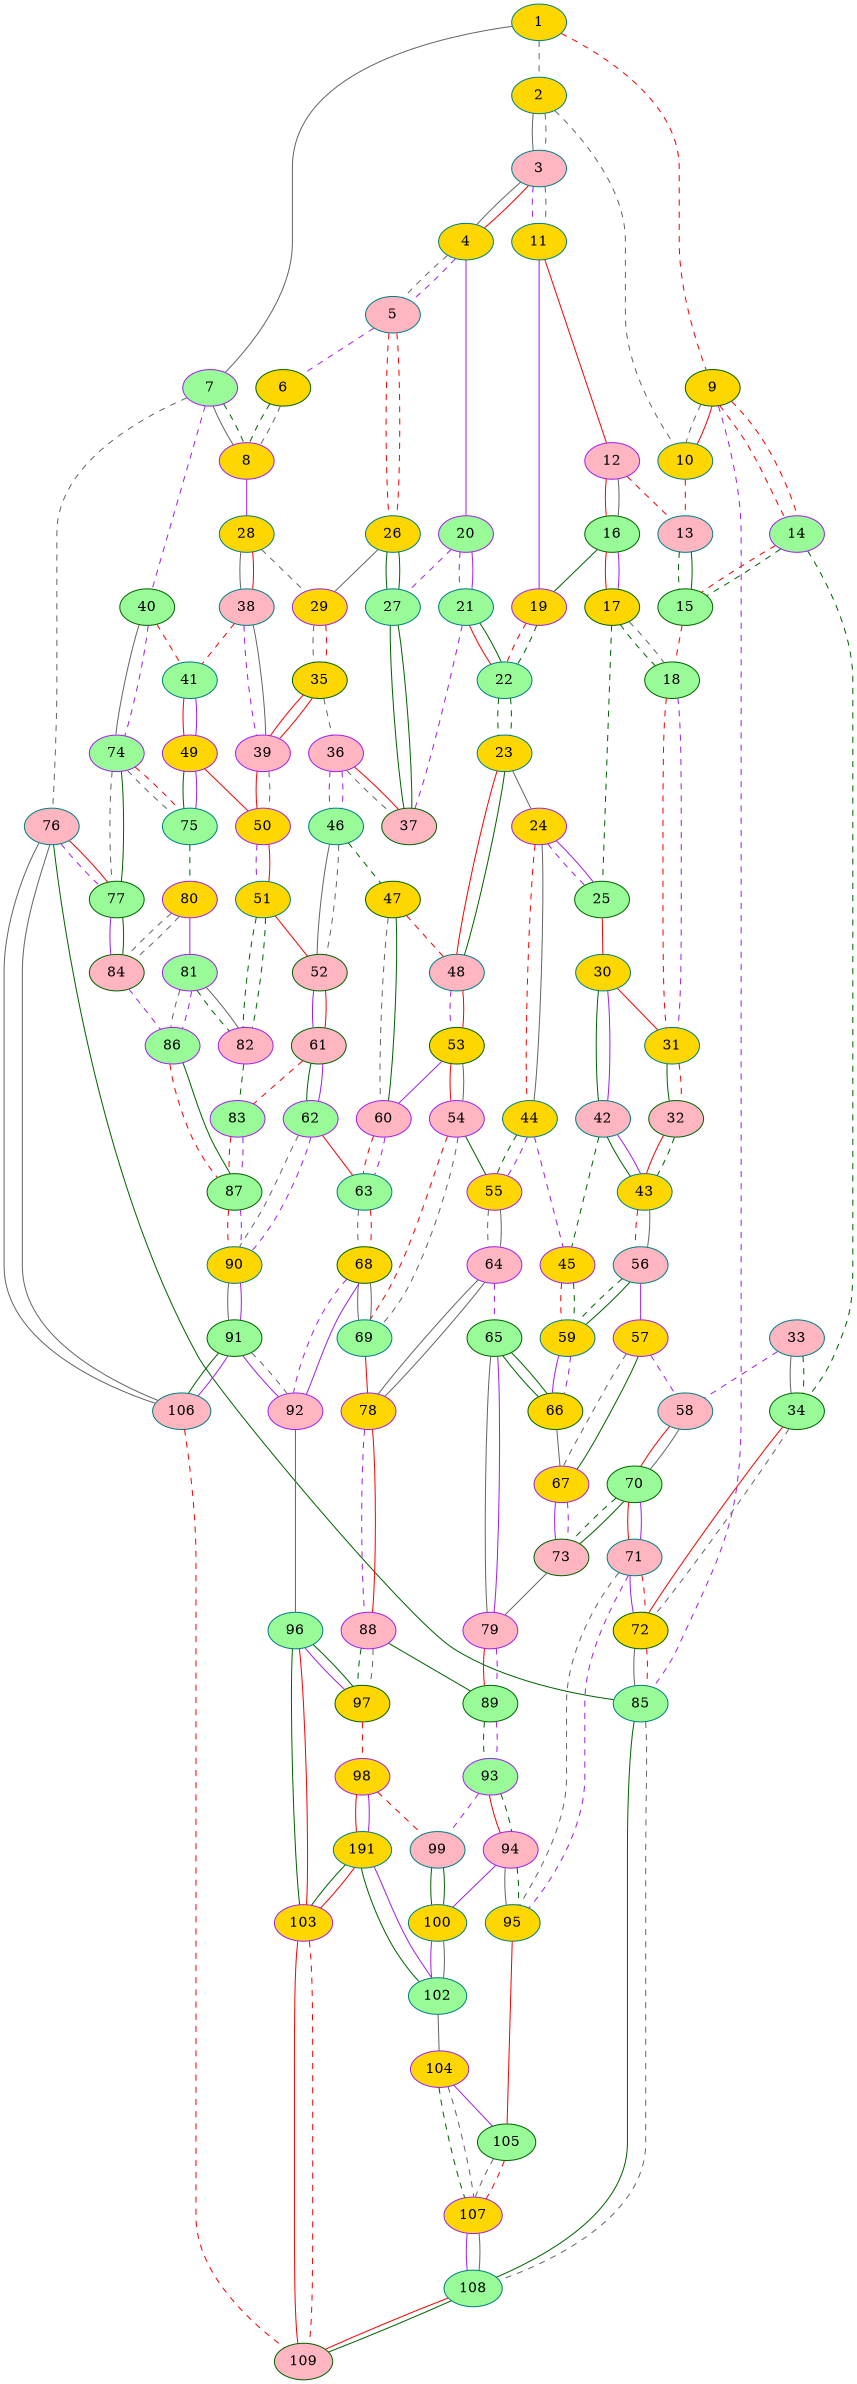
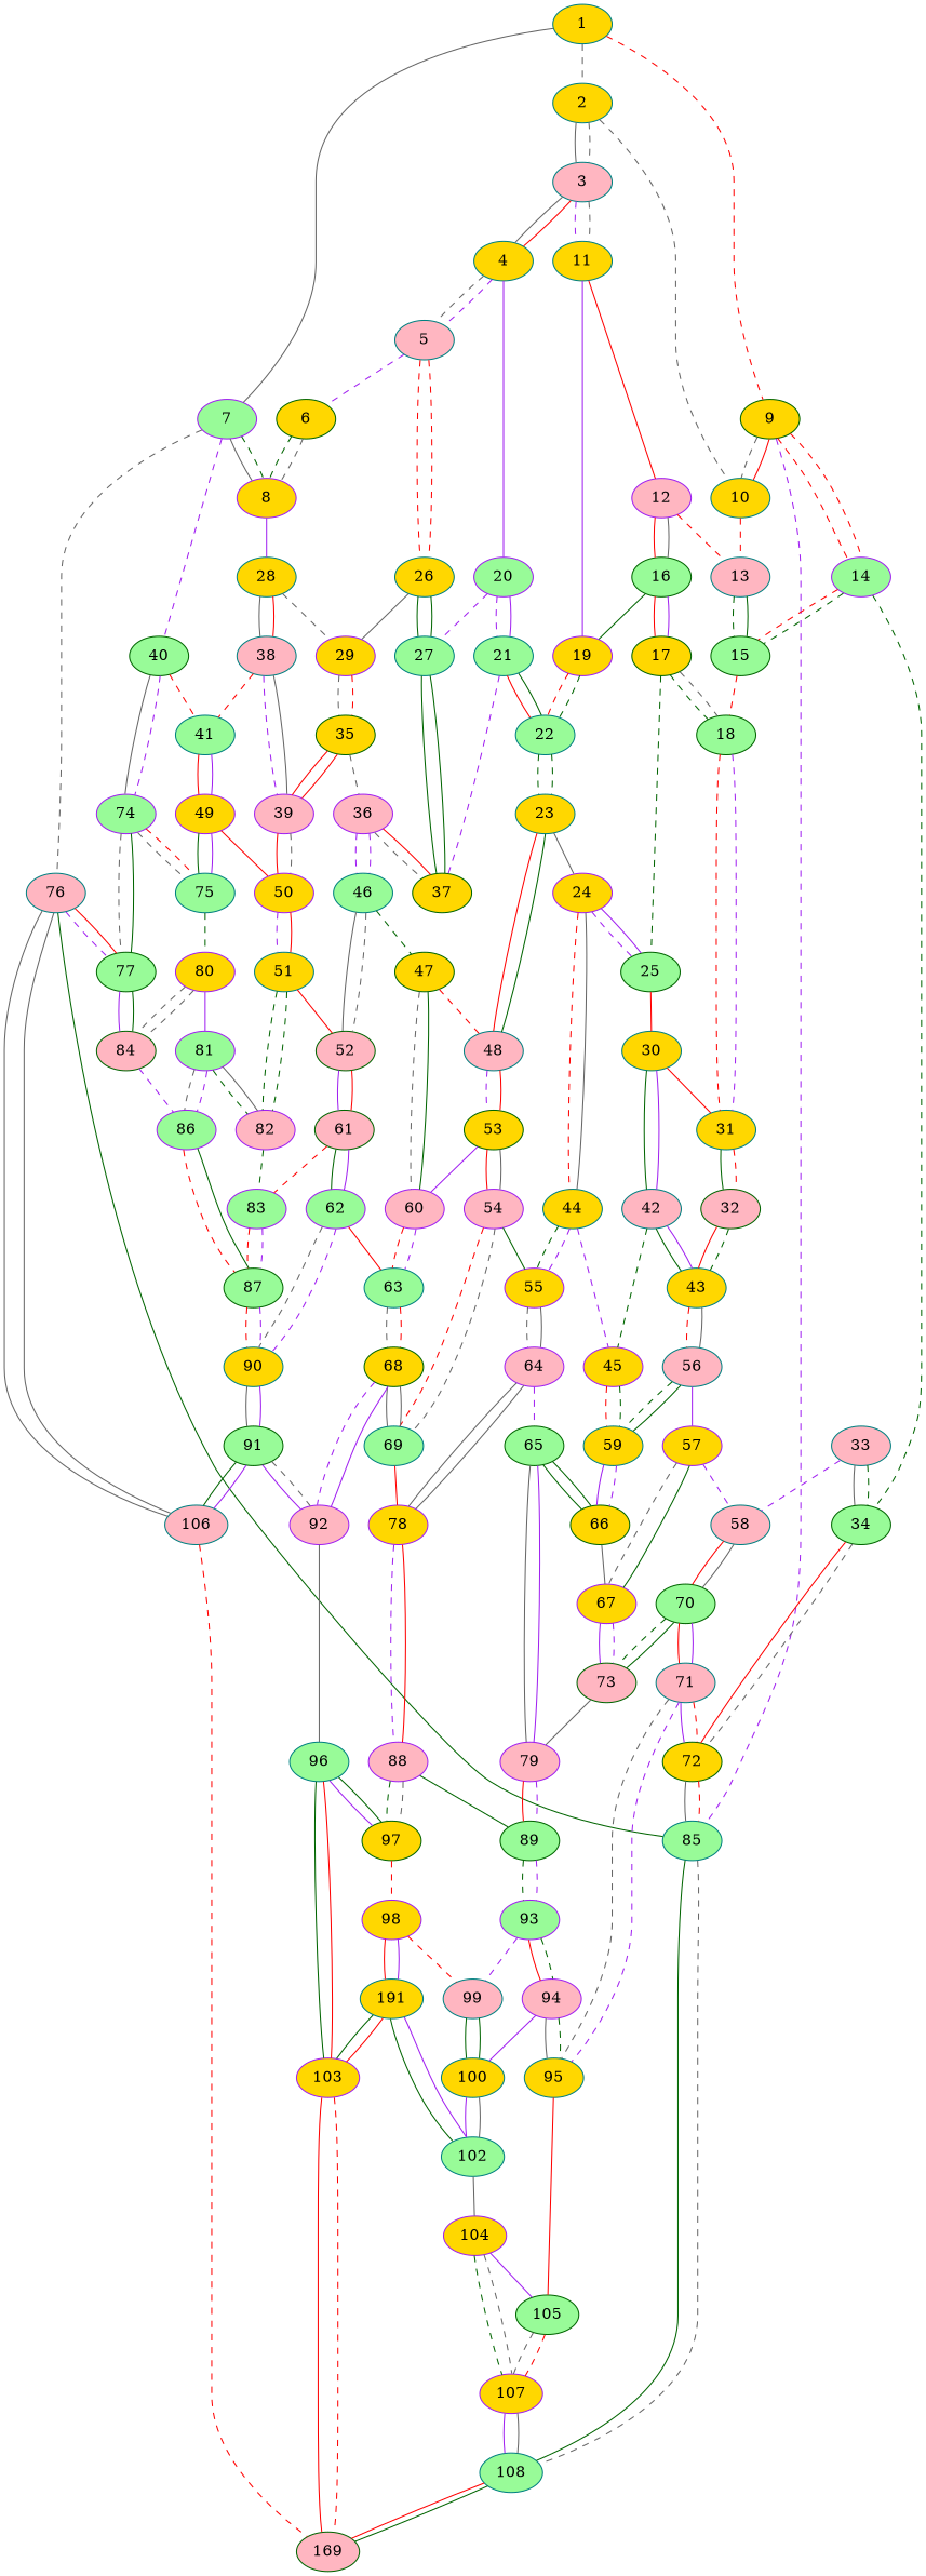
  graph {
    node [color=teal fillcolor=gold style=filled]
    edge [color=red style=solid]
    1
    2
    7 [color=purple fillcolor=palegreen]
    9 [color=darkgreen]
    3 [fillcolor=lightpink]
    10
    8 [color=purple]
    40 [color=darkgreen fillcolor=palegreen]
    76 [fillcolor=lightpink]
    14 [color=purple fillcolor=palegreen]
    85 [fillcolor=palegreen]
    4
    11
    13 [fillcolor=lightpink]
    5 [fillcolor=lightpink]
    20 [color=purple fillcolor=palegreen]
    12 [color=purple fillcolor=lightpink]
    19 [color=purple]
    6 [color=darkgreen]
    26
    21 [fillcolor=palegreen]
    27 [fillcolor=palegreen]
    29 [color=purple]
    28
    41 [fillcolor=palegreen]
    74 [color=purple fillcolor=palegreen]
    77 [color=darkgreen fillcolor=palegreen]
    106 [fillcolor=lightpink]
    38 [fillcolor=lightpink]
    15 [color=darkgreen fillcolor=palegreen]
    34 [color=darkgreen fillcolor=palegreen]
    108 [fillcolor=palegreen]
    16 [color=darkgreen fillcolor=palegreen]
    22 [fillcolor=palegreen]
    17 [color=darkgreen]
    18 [color=darkgreen fillcolor=palegreen]
    72 [color=darkgreen]
    31
    25 [color=darkgreen fillcolor=palegreen]
    30
    32 [color=darkgreen fillcolor=lightpink]
    23
-   37 [color=darkgreen fillcolor=lightpink]
+   37 [color=darkgreen]
    24 [color=purple]
    48 [fillcolor=lightpink]
    44
    53 [color=darkgreen]
    45 [color=purple]
    55 [color=purple]
    42 [fillcolor=lightpink]
    35 [color=darkgreen]
    39 [color=purple fillcolor=lightpink]
    36 [color=purple fillcolor=lightpink]
    43
    33 [fillcolor=lightpink]
    58 [fillcolor=lightpink]
    56 [fillcolor=lightpink]
    70 [color=darkgreen fillcolor=palegreen]
    46 [fillcolor=palegreen]
    50 [color=purple]
    47 [color=darkgreen]
    52 [color=darkgreen fillcolor=lightpink]
    49 [color=purple]
    51
    75 [fillcolor=palegreen]
    59
    57 [color=purple]
    64 [color=purple fillcolor=lightpink]
    66 [color=darkgreen]
    60 [color=purple fillcolor=lightpink]
    61 [color=darkgreen fillcolor=lightpink]
    63 [fillcolor=palegreen]
    54 [color=purple fillcolor=lightpink]
    80 [color=purple]
    82 [color=purple fillcolor=lightpink]
    83 [color=purple fillcolor=palegreen]
    62 [color=purple fillcolor=palegreen]
    69 [fillcolor=palegreen]
    78 [color=purple]
    65 [color=darkgreen fillcolor=palegreen]
    67 [color=purple]
    73 [color=darkgreen fillcolor=lightpink]
    71 [fillcolor=lightpink]
    68 [color=darkgreen]
    90
    87 [color=darkgreen fillcolor=palegreen]
    91 [color=darkgreen fillcolor=palegreen]
    92 [color=purple fillcolor=lightpink]
    79 [color=purple fillcolor=lightpink]
    88 [color=purple fillcolor=lightpink]
    89 [color=darkgreen fillcolor=palegreen]
    96 [fillcolor=palegreen]
    95
    105 [color=darkgreen fillcolor=palegreen]
    84 [color=darkgreen fillcolor=lightpink]
    81 [color=purple fillcolor=palegreen]
-   109 [color=darkgreen fillcolor=lightpink]
+   109 [color=darkgreen fillcolor=lightpink label=169]
    86 [color=purple fillcolor=palegreen]
    97 [color=darkgreen]
    93 [color=purple fillcolor=palegreen]
    98 [color=purple]
    94 [color=purple fillcolor=lightpink]
    99 [fillcolor=lightpink]
    103 [color=purple]
    100
    102 [fillcolor=palegreen]
    107 [color=purple]
    n108 [label=191]
    104 [color=purple]
    1 -- 2 [color=gray40 style=dashed]
    1 -- 7 [color=gray40]
    1 -- 9 [style=dashed]
    2 -- 3 [color=gray40]
    2 -- 3 [color=gray40 style=dashed]
    2 -- 10 [color=gray40 style=dashed]
    7 -- 8 [color=gray40]
    7 -- 8 [color=darkgreen style=dashed]
    7 -- 40 [color=purple style=dashed]
    7 -- 76 [color=gray40 style=dashed]
    9 -- 10 [color=gray40 style=dashed]
    9 -- 10
    9 -- 14 [style=dashed]
    9 -- 14 [style=dashed]
    9 -- 85 [color=purple style=dashed]
    3 -- 4 [color=gray40]
    3 -- 4
    3 -- 11 [color=purple style=dashed]
    3 -- 11 [color=gray40 style=dashed]
    10 -- 13 [style=dashed]
    8 -- 28 [color=purple]
    40 -- 41 [style=dashed]
    40 -- 74 [color=gray40]
    40 -- 74 [color=purple style=dashed]
    76 -- 85 [color=darkgreen]
    76 -- 77 [color=purple style=dashed]
    76 -- 77
    76 -- 106 [color=gray40]
    76 -- 106 [color=gray40]
    14 -- 15 [style=dashed]
    14 -- 15 [color=darkgreen style=dashed]
    14 -- 34 [color=darkgreen style=dashed]
    85 -- 108 [color=darkgreen]
    85 -- 108 [color=gray40 style=dashed]
    4 -- 5 [color=gray40 style=dashed]
    4 -- 5 [color=purple style=dashed]
    4 -- 20 [color=purple]
    11 -- 12
    11 -- 19 [color=purple]
    13 -- 15 [color=darkgreen style=dashed]
    13 -- 15 [color=darkgreen]
    5 -- 6 [color=purple style=dashed]
    5 -- 26 [style=dashed]
    5 -- 26 [style=dashed]
    20 -- 21 [color=purple style=dashed]
    20 -- 21 [color=purple]
    20 -- 27 [color=purple style=dashed]
    12 -- 13 [style=dashed]
    12 -- 16
    12 -- 16 [color=gray40]
    19 -- 22 [style=dashed]
    19 -- 22 [color=darkgreen style=dashed]
    6 -- 8 [color=darkgreen style=dashed]
    6 -- 8 [color=gray40 style=dashed]
    26 -- 27 [color=darkgreen]
    26 -- 27 [color=darkgreen]
    26 -- 29 [color=gray40]
    21 -- 22
    21 -- 22 [color=darkgreen]
    21 -- 37 [color=purple style=dashed]
    27 -- 37 [color=darkgreen]
    27 -- 37 [color=darkgreen]
    29 -- 35 [color=gray40 style=dashed]
    29 -- 35 [style=dashed]
    28 -- 29 [color=gray40 style=dashed]
    28 -- 38 [color=gray40]
    28 -- 38
    41 -- 49
    41 -- 49 [color=purple]
    74 -- 77 [color=gray40 style=dashed]
    74 -- 77 [color=darkgreen]
    74 -- 75 [color=gray40 style=dashed]
    74 -- 75 [style=dashed]
    77 -- 84 [color=purple]
    77 -- 84 [color=darkgreen]
    106 -- 109 [style=dashed]
    38 -- 41 [style=dashed]
    38 -- 39 [color=purple style=dashed]
    38 -- 39 [color=gray40]
    15 -- 18 [style=dashed]
    34 -- 72
    34 -- 72 [color=gray40 style=dashed]
    108 -- 109
    108 -- 109 [color=darkgreen]
    16 -- 19 [color=darkgreen]
    16 -- 17
    16 -- 17 [color=purple]
    22 -- 23 [color=darkgreen style=dashed]
    22 -- 23 [color=darkgreen style=dashed]
    17 -- 18 [color=darkgreen style=dashed]
    17 -- 18 [color=gray40 style=dashed]
    17 -- 25 [color=darkgreen style=dashed]
    18 -- 31 [style=dashed]
    18 -- 31 [color=purple style=dashed]
    72 -- 85 [color=gray40]
    72 -- 85 [style=dashed]
    31 -- 32 [color=darkgreen]
    31 -- 32 [style=dashed]
    25 -- 30
    30 -- 31
    30 -- 42 [color=darkgreen]
    30 -- 42 [color=purple]
    32 -- 43
    32 -- 43 [color=darkgreen style=dashed]
    23 -- 24 [color=gray40]
    23 -- 48
    23 -- 48 [color=darkgreen]
    24 -- 25 [color=purple style=dashed]
    24 -- 25 [color=purple]
    24 -- 44 [style=dashed]
    24 -- 44 [color=gray40]
    48 -- 53 [color=purple style=dashed]
    48 -- 53
    44 -- 45 [color=purple style=dashed]
    44 -- 55 [color=darkgreen style=dashed]
    44 -- 55 [color=purple style=dashed]
    53 -- 60 [color=purple]
    53 -- 54
    53 -- 54 [color=gray40]
    45 -- 59 [style=dashed]
    45 -- 59 [color=darkgreen style=dashed]
    55 -- 64 [color=gray40 style=dashed]
    55 -- 64 [color=gray40]
    42 -- 45 [color=darkgreen style=dashed]
    42 -- 43 [color=darkgreen]
    42 -- 43 [color=purple]
    35 -- 39
    35 -- 39
    35 -- 36 [color=gray40 style=dashed]
    39 -- 50
    39 -- 50 [color=gray40 style=dashed]
    36 -- 37 [color=gray40 style=dashed]
    36 -- 37
    36 -- 46 [color=purple style=dashed]
    36 -- 46 [color=purple style=dashed]
    43 -- 56 [style=dashed]
    43 -- 56 [color=gray40]
    33 -- 34 [color=gray40]
    33 -- 34 [color=darkgreen style=dashed]
    33 -- 58 [color=purple style=dashed]
    58 -- 70
    58 -- 70 [color=gray40]
    56 -- 59 [color=darkgreen style=dashed]
    56 -- 59 [color=darkgreen]
    56 -- 57 [color=purple]
    70 -- 73 [color=darkgreen style=dashed]
    70 -- 73 [color=darkgreen]
    70 -- 71
    70 -- 71 [color=purple]
    46 -- 47 [color=darkgreen style=dashed]
    46 -- 52 [color=gray40]
    46 -- 52 [color=gray40 style=dashed]
    50 -- 51 [color=purple style=dashed]
    50 -- 51
    47 -- 48 [style=dashed]
    47 -- 60 [color=gray40 style=dashed]
    47 -- 60 [color=darkgreen]
    52 -- 61 [color=purple]
    52 -- 61
    49 -- 50
    49 -- 75 [color=darkgreen]
    49 -- 75 [color=purple]
    51 -- 52
    51 -- 82 [color=darkgreen style=dashed]
    51 -- 82 [color=darkgreen style=dashed]
    75 -- 80 [color=darkgreen style=dashed]
    59 -- 66 [color=purple]
    59 -- 66 [color=purple style=dashed]
    57 -- 58 [color=purple style=dashed]
    57 -- 67 [color=gray40 style=dashed]
    57 -- 67 [color=darkgreen]
    64 -- 78 [color=gray40]
    64 -- 78 [color=gray40]
    64 -- 65 [color=purple style=dashed]
    66 -- 67 [color=gray40]
    60 -- 63 [style=dashed]
    60 -- 63 [color=purple style=dashed]
    61 -- 83 [style=dashed]
    61 -- 62 [color=darkgreen]
    61 -- 62 [color=purple]
    63 -- 68 [color=gray40 style=dashed]
    63 -- 68 [style=dashed]
    54 -- 55 [color=darkgreen]
    54 -- 69 [style=dashed]
    54 -- 69 [color=gray40 style=dashed]
    80 -- 84 [color=gray40 style=dashed]
    80 -- 84 [color=gray40 style=dashed]
    80 -- 81 [color=purple]
    82 -- 83 [color=darkgreen style=dashed]
    83 -- 87 [style=dashed]
    83 -- 87 [color=purple style=dashed]
    62 -- 63
    62 -- 90 [color=gray40 style=dashed]
    62 -- 90 [color=purple style=dashed]
    69 -- 78
    78 -- 88 [color=purple style=dashed]
    78 -- 88
    65 -- 66 [color=darkgreen]
    65 -- 66 [color=darkgreen]
    65 -- 79 [color=gray40]
    65 -- 79 [color=purple]
    67 -- 73 [color=purple]
    67 -- 73 [color=purple style=dashed]
    73 -- 79 [color=gray40]
    71 -- 72 [color=purple]
    71 -- 72 [style=dashed]
    71 -- 95 [color=gray40 style=dashed]
    71 -- 95 [color=purple style=dashed]
    68 -- 69 [color=gray40]
    68 -- 69 [color=gray40]
    68 -- 92 [color=purple style=dashed]
    68 -- 92 [color=purple]
    90 -- 91 [color=gray40]
    90 -- 91 [color=purple]
    87 -- 90 [style=dashed]
    87 -- 90 [color=purple style=dashed]
    91 -- 106 [color=darkgreen]
    91 -- 106 [color=purple]
    91 -- 92 [color=purple]
    91 -- 92 [color=gray40 style=dashed]
    92 -- 96 [color=gray40]
    79 -- 89
    79 -- 89 [color=purple style=dashed]
    88 -- 89 [color=darkgreen]
    88 -- 97 [color=darkgreen style=dashed]
    88 -- 97 [color=gray40 style=dashed]
    89 -- 93 [color=darkgreen style=dashed]
    89 -- 93 [color=purple style=dashed]
    96 -- 97 [color=purple]
    96 -- 97 [color=darkgreen]
    96 -- 103 [color=darkgreen]
    96 -- 103
    95 -- 105
    105 -- 107 [color=gray40 style=dashed]
    105 -- 107 [style=dashed]
    84 -- 86 [color=purple style=dashed]
    81 -- 82 [color=darkgreen style=dashed]
    81 -- 82 [color=gray40]
    81 -- 86 [color=gray40 style=dashed]
    81 -- 86 [color=purple style=dashed]
    86 -- 87 [style=dashed]
    86 -- 87 [color=darkgreen]
    97 -- 98 [style=dashed]
    93 -- 94
    93 -- 94 [color=darkgreen style=dashed]
    93 -- 99 [color=purple style=dashed]
    98 -- 99 [style=dashed]
    98 -- n108
    98 -- n108 [color=purple]
    94 -- 95 [color=gray40]
    94 -- 95 [color=darkgreen style=dashed]
    94 -- 100 [color=purple]
    99 -- 100 [color=darkgreen]
    99 -- 100 [color=darkgreen]
    103 -- 109
    103 -- 109 [style=dashed]
    100 -- 102 [color=purple]
    100 -- 102 [color=gray40]
    102 -- 104 [color=gray40]
    107 -- 108 [color=purple]
    107 -- 108 [color=gray40]
    n108 -- 103 [color=darkgreen]
    n108 -- 103
    n108 -- 102 [color=darkgreen]
    n108 -- 102 [color=purple]
    104 -- 105 [color=purple]
    104 -- 107 [color=darkgreen style=dashed]
    104 -- 107 [color=gray40 style=dashed]
  }
